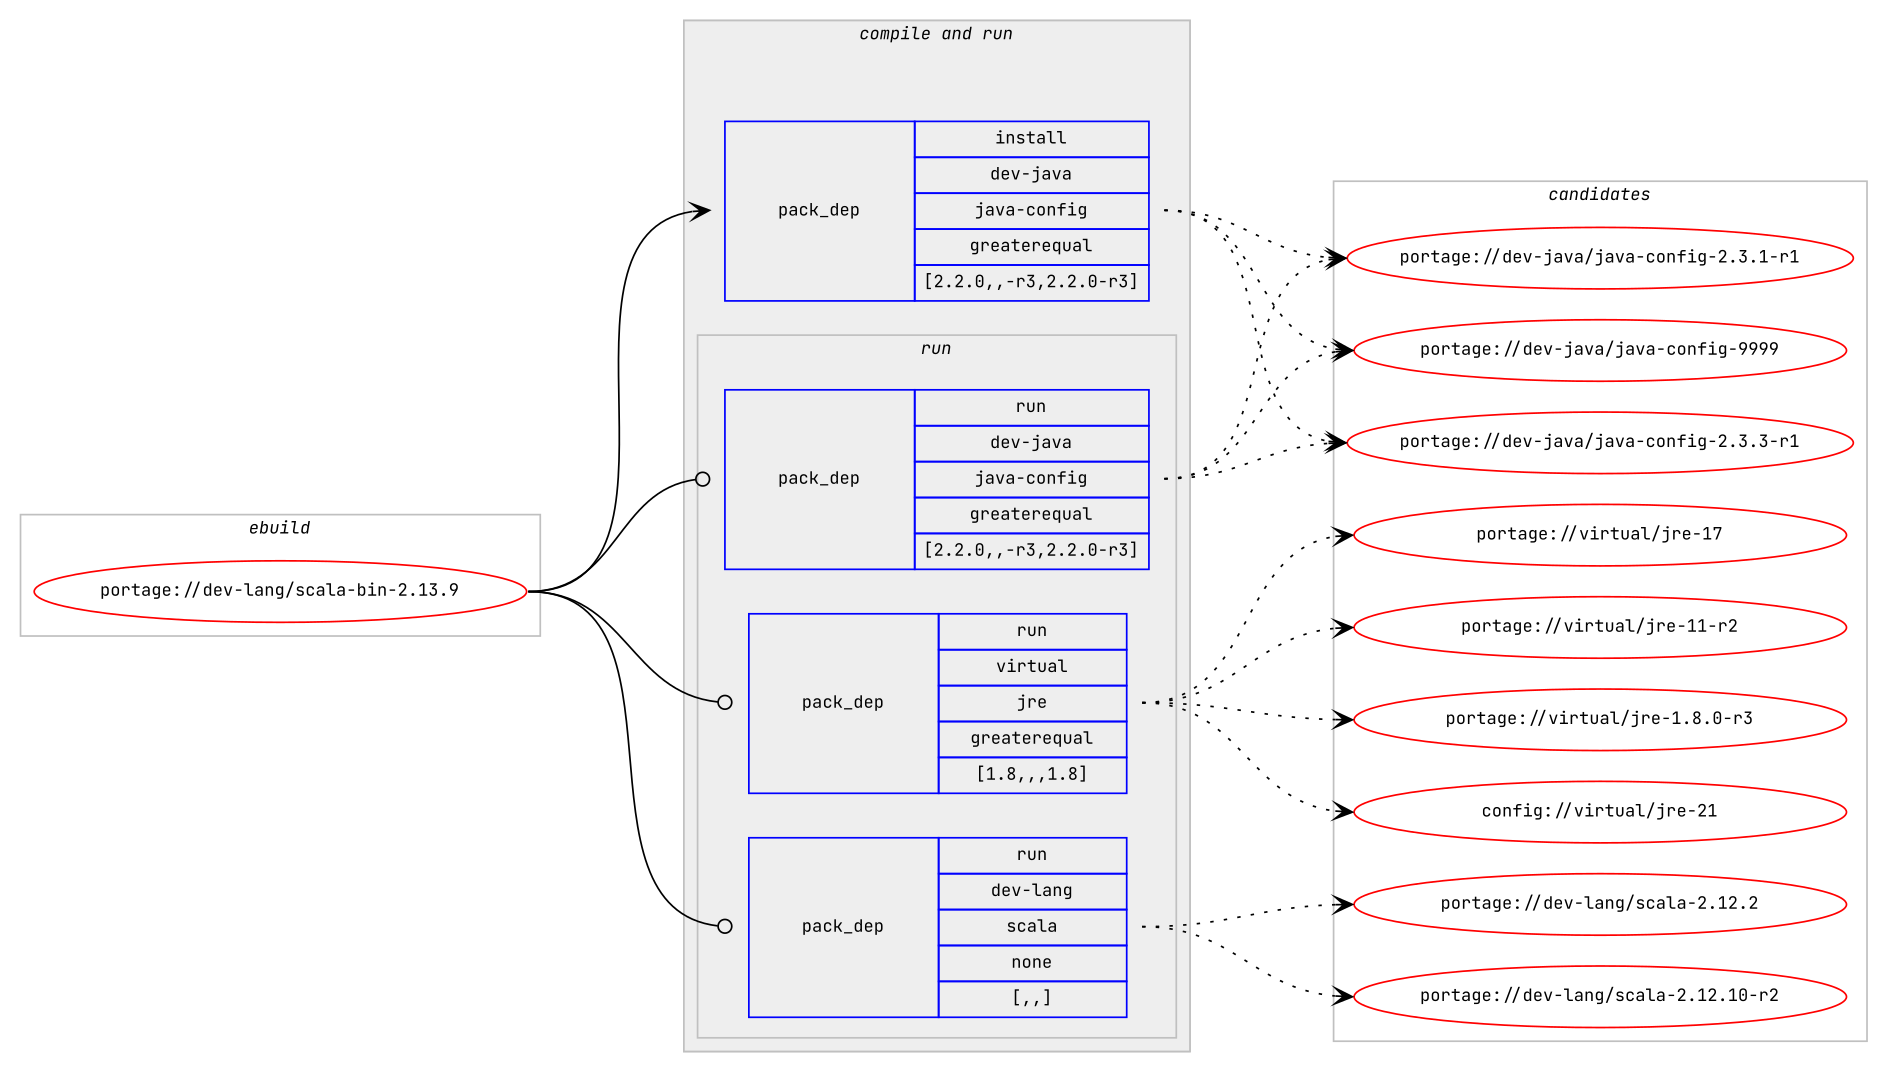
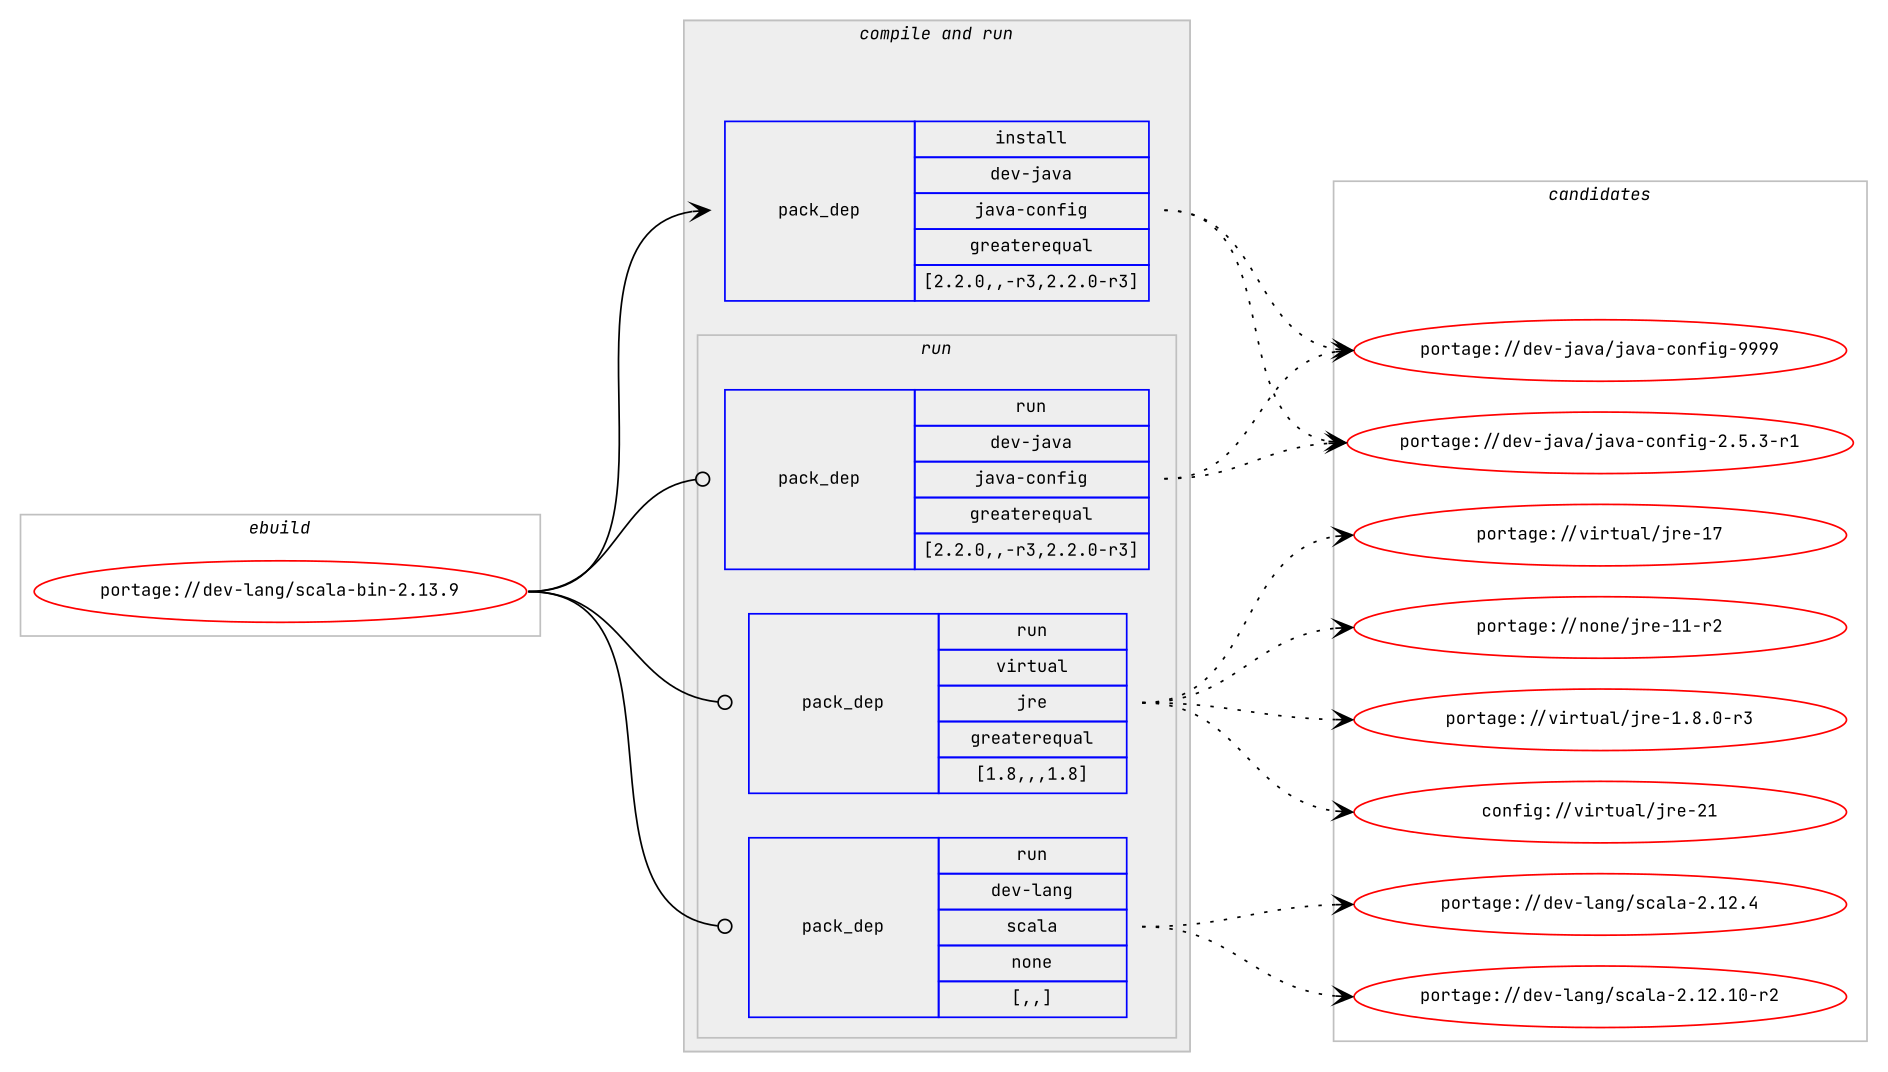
  digraph {
    compound=true
    concentrate=true
    fontname="JetBrains Mono"
    fontsize=10
    newrank=true
    rankdir=LR
    ranksep=1.5
    node [color=red fontname="JetBrains Mono" fontsize=10]
    edge [arrowhead=vee fontname="JetBrains Mono" headport=w style=dotted tailport=e weight=100]
    n1 [label="portage://dev-lang/scala-bin-2.13.9" width=4]
    n2 [color=blue label=<<TABLE BORDER="0" CELLBORDER="1" CELLSPACING="0" CELLPADDING="4" WIDTH="220"><TR><TD ROWSPAN="6" CELLPADDING="30">pack_dep</TD></TR><TR><TD WIDTH="110">install</TD></TR><TR><TD>dev-java</TD></TR><TR><TD>java-config</TD></TR><TR><TD>greaterequal</TD></TR><TR><TD>[2.2.0,,-r3,2.2.0-r3]</TD></TR></TABLE>> shape=none]
    n3 [color=blue label=<<TABLE BORDER="0" CELLBORDER="1" CELLSPACING="0" CELLPADDING="4" WIDTH="220"><TR><TD ROWSPAN="6" CELLPADDING="30">pack_dep</TD></TR><TR><TD WIDTH="110">run</TD></TR><TR><TD>dev-java</TD></TR><TR><TD>java-config</TD></TR><TR><TD>greaterequal</TD></TR><TR><TD>[2.2.0,,-r3,2.2.0-r3]</TD></TR></TABLE>> shape=none]
    n4 [color=blue label=<<TABLE BORDER="0" CELLBORDER="1" CELLSPACING="0" CELLPADDING="4" WIDTH="220"><TR><TD ROWSPAN="6" CELLPADDING="30">pack_dep</TD></TR><TR><TD WIDTH="110">run</TD></TR><TR><TD>virtual</TD></TR><TR><TD>jre</TD></TR><TR><TD>greaterequal</TD></TR><TR><TD>[1.8,,,1.8]</TD></TR></TABLE>> shape=none]
    n5 [color=blue label=<<TABLE BORDER="0" CELLBORDER="1" CELLSPACING="0" CELLPADDING="4" WIDTH="220"><TR><TD ROWSPAN="6" CELLPADDING="30">pack_dep</TD></TR><TR><TD WIDTH="110">run</TD></TR><TR><TD>dev-lang</TD></TR><TR><TD>scala</TD></TR><TR><TD>none</TD></TR><TR><TD>[,,]</TD></TR></TABLE>> shape=none]
    n6 [label="portage://dev-java/java-config-9999" width=4]
-   n7 [label="portage://dev-java/java-config-2.3.3-r1" width=4]
-   n8 [label="portage://dev-java/java-config-2.3.1-r1" width=4]
+   n7 [label="portage://dev-java/java-config-2.5.3-r1" width=4]
    n9 [label="config://virtual/jre-21" width=4]
    n10 [label="portage://virtual/jre-17" width=4]
-   n11 [label="portage://virtual/jre-11-r2" width=4]
+   n11 [label="portage://none/jre-11-r2" width=4]
    n12 [label="portage://virtual/jre-1.8.0-r3" width=4]
    n13 [label="portage://dev-lang/scala-2.12.10-r2" width=4]
-   n14 [label="portage://dev-lang/scala-2.12.2" width=4]
+   n14 [label="portage://dev-lang/scala-2.12.4" width=4]
    subgraph cluster_1 {
      color=gray
      label=<<i>ebuild</i>>
      rank=same
      n1
    }
    subgraph cluster_2 {
      color=gray
      label=<<i>dependencies</i>>
      subgraph cluster_3 {
        color=gray
        fillcolor="#eeeeee"
        label=<<i>compile</i>>
        style=filled
        subgraph sub_4 {
          color=gray
          fillcolor="#eeeeee"
          label=<<i>compile</i>>
          style=filled
          n2
        }
      }
      subgraph cluster_5 {
        color=gray
        fillcolor="#eeeeee"
        label=<<i>compile and run</i>>
        style=filled
      }
      subgraph cluster_6 {
        color=gray
        fillcolor="#eeeeee"
        label=<<i>run</i>>
        style=filled
        subgraph sub_7 {
          color=gray
          fillcolor="#eeeeee"
          label=<<i>run</i>>
          style=filled
          n3
        }
        subgraph sub_8 {
          color=gray
          fillcolor="#eeeeee"
          label=<<i>run</i>>
          style=filled
          n4
        }
        subgraph sub_9 {
          color=gray
          fillcolor="#eeeeee"
          label=<<i>run</i>>
          style=filled
          n5
        }
      }
    }
    subgraph cluster_10 {
      color=gray
      label=<<i>candidates</i>>
      rank=same
      subgraph sub_11 {
        color=black
        label=<<i>candidates</i>>
        nodesep=1
        rank=same
        n6
        n7
-       n8
      }
      subgraph sub_12 {
        color=black
        label=<<i>candidates</i>>
        nodesep=1
        rank=same
        n6
        n7
-       n8
      }
      subgraph sub_13 {
        color=black
        label=<<i>candidates</i>>
        nodesep=1
        rank=same
        n9
        n10
        n11
        n12
      }
      subgraph sub_14 {
        color=black
        label=<<i>candidates</i>>
        nodesep=1
        rank=same
        n13
        n14
      }
    }
    n1 -> n2 [style=solid weight=20]
    n1 -> n3 [arrowhead=odot style=solid weight=20]
    n1 -> n4 [arrowhead=odot style=solid weight=20]
    n1 -> n5 [arrowhead=odot style=solid weight=20]
    n2 -> n6
    n2 -> n7
-   n2 -> n8
    n3 -> n6
    n3 -> n7
-   n3 -> n8
    n4 -> n9
    n4 -> n10
    n4 -> n11
    n4 -> n12
    n5 -> n13
    n5 -> n14
  }
